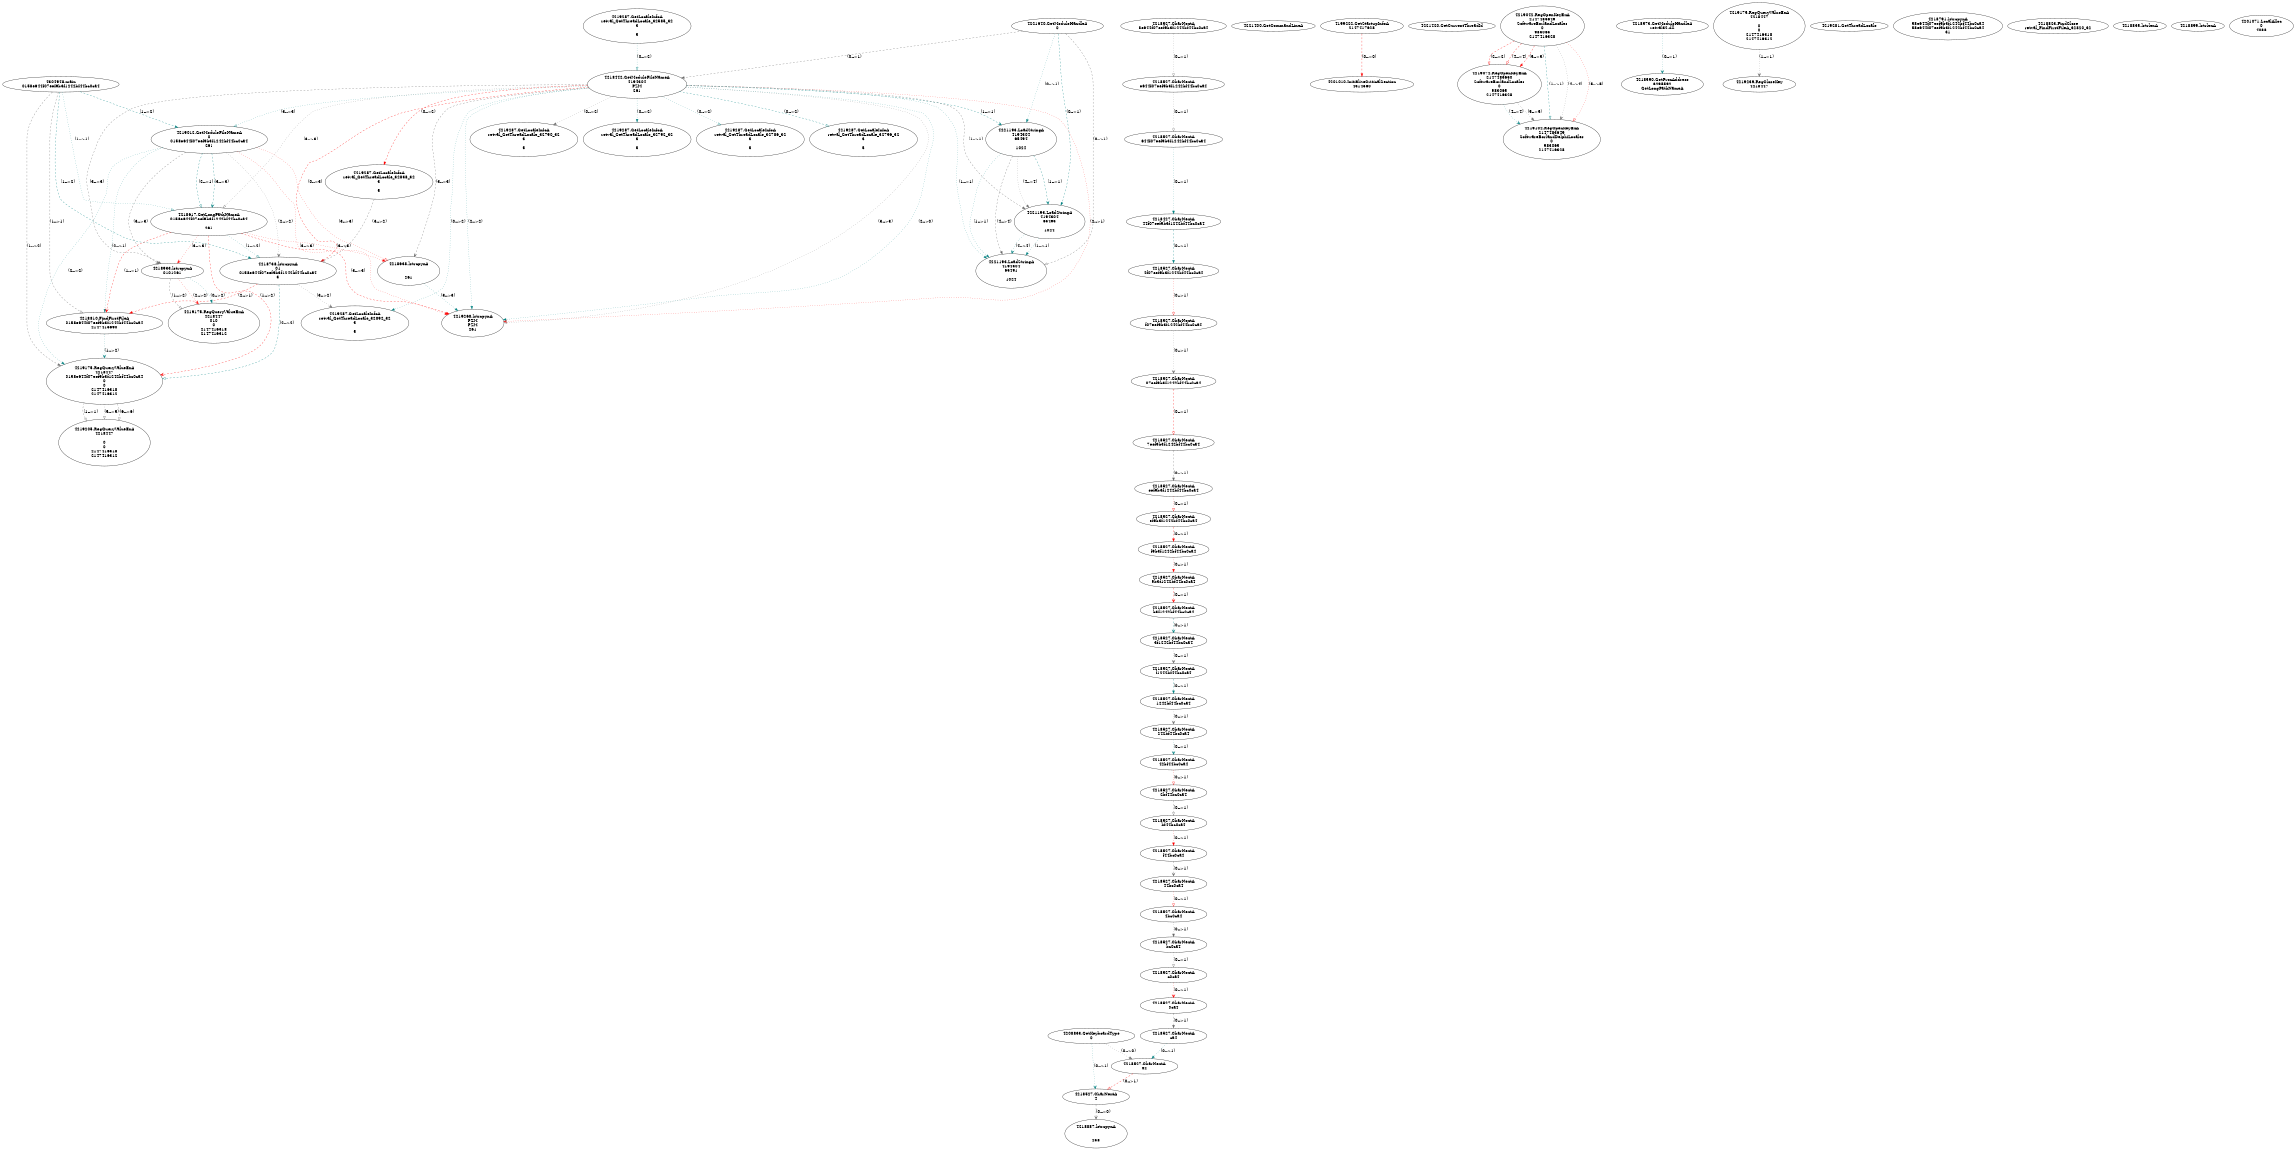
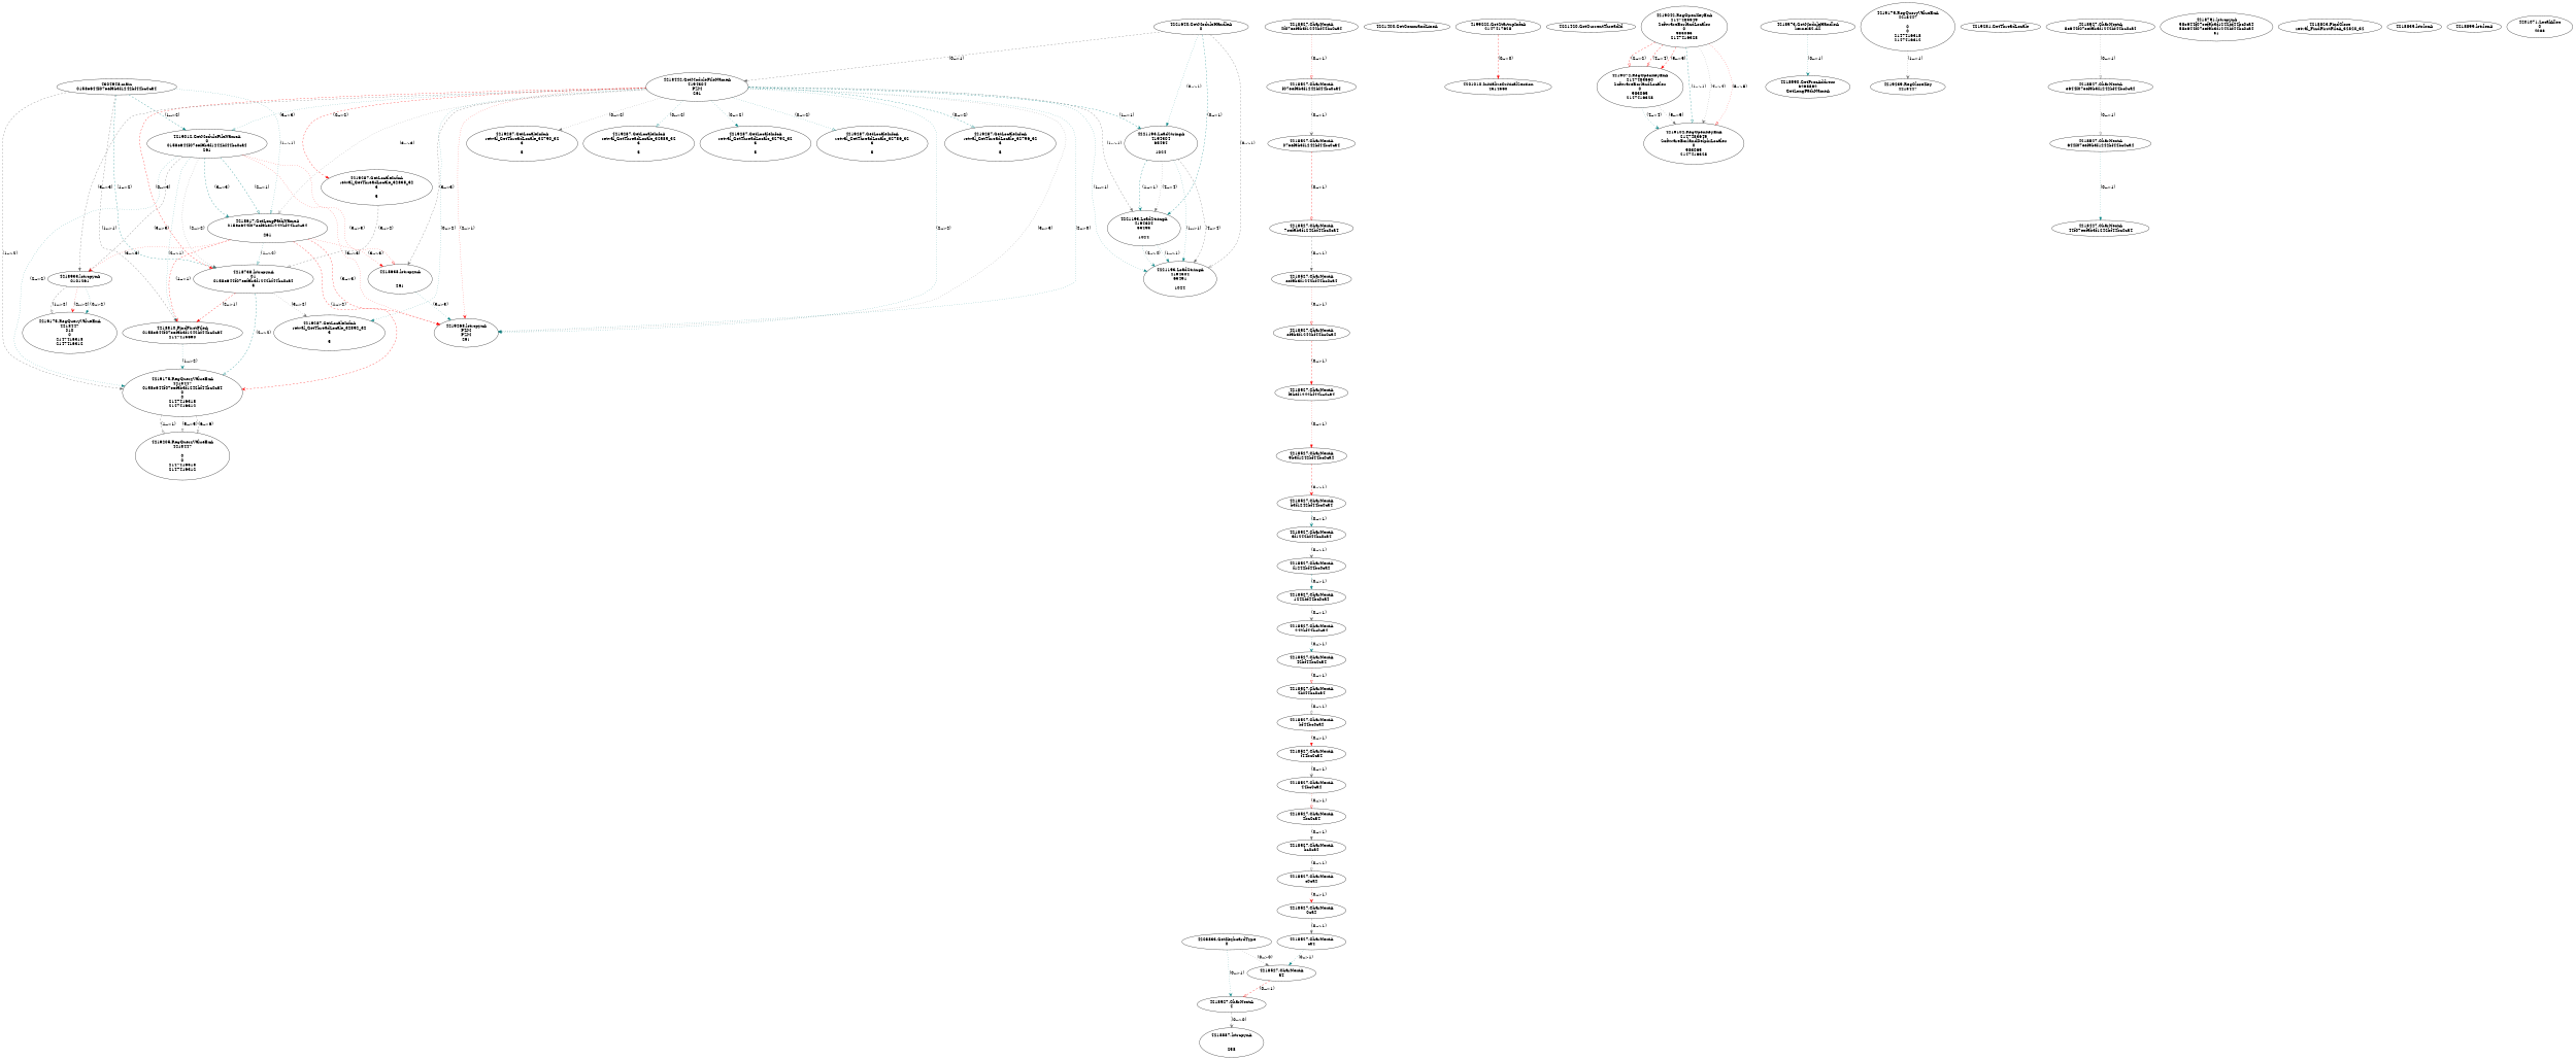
  digraph {
    edge [arrowhead=normal color=teal style=dotted]
    n1 [label="4304948.main\n0158e644f07eef9b3f1242bf44bc0ca4"]
    n2 [label="4219012.GetModuleFileNameA\n0\n0158e644f07eef9b3f1242bf44bc0ca4\n261"]
    n3 [label="4218617.GetLongPathNameA\n0158e644f07eef9b3f1242bf44bc0ca4\n\n261"]
    n4 [label="4218738.lstrcpynA\n01\n0158e644f07eef9b3f1242bf44bc0ca4\n3"]
    n5 [label="4218810.FindFirstFileA\n0158e644f07eef9b3f1242bf44bc0ca4\n2147415690"]
    n6 [label="4219175.RegQueryValueExA\n4218447\n0158e644f07eef9b3f1242bf44bc0ca4\n0\n0\n2147416318\n2147416312"]
    n7 [label="4218638.lstrcpynA\n\n\n261"]
    n8 [label="4219268.lstrcpynA\nPZM\nPZM\n261"]
    n9 [label="4218933.lstrcpynA\n0101261"]
    n10 [label="4219287.GetLocaleInfoA\nretval_GetThreadLocale_32892_32\n3\n\n5"]
    n11 [label="4219205.RegQueryValueExA\n4218447\n\n0\n0\n2147416318\n2147416312"]
    n12 [label="4221640.GetModuleHandleA\n0"]
    n13 [label="4218442.GetModuleFileNameA\n4194304\nPZM\n261"]
    n14 [label="4221193.LoadStringA\n4194304\n65494\n\n1024"]
    n15 [label="4221193.LoadStringA\n4194304\n65493\n\n1024"]
    n16 [label="4221193.LoadStringA\n4194304\n65491\n\n1024"]
    n17 [label="4219287.GetLocaleInfoA\nretval_GetThreadLocale_32790_32\n3\n\n5"]
    n18 [label="4219287.GetLocaleInfoA\nretval_GetThreadLocale_32838_32\n3\n\n5"]
    n19 [label="4219287.GetLocaleInfoA\nretval_GetThreadLocale_32585_32\n3\n\n5"]
    n20 [label="4219287.GetLocaleInfoA\nretval_GetThreadLocale_32792_32\n3\n\n5"]
    n21 [label="4219287.GetLocaleInfoA\nretval_GetThreadLocale_32786_32\n3\n\n5"]
    n22 [label="4219287.GetLocaleInfoA\nretval_GetThreadLocale_32796_32\n3\n\n5"]
    n23 [label="4208833.GetKeyboardType\n0"]
    n24 [label="4218527.CharNextA\na4"]
    n25 [label="4218527.CharNextA\n4"]
    n26 [label="4218887.lstrcpynA\n\n\n258"]
    n27 [label="4221400.GetCommandLineA\n"]
    n28 [label="4199222.GetStartupInfoA\n2147417628"]
    n29 [label="4201010.InitializeCriticalSection\n4314560"]
    n30 [label="4221420.GetCurrentThreadId\n"]
    n31 [label="4219175.RegQueryValueExA\n4218447\n010\n0\n2147416318\n2147416312"]
    n32 [label="4219042.RegOpenKeyExA\n2147483649\nSoftware\Borland\Locales\n0\n983065\n2147416328"]
    n33 [label="4219072.RegOpenKeyExA\n2147483650\nSoftware\Borland\Locales\n0\n983065\n2147416328"]
    n34 [label="4219102.RegOpenKeyExA\n2147483649\nSoftware\Borland\Delphi\Locales\n0\n983065\n2147416328"]
-   n35 [label="4218573.GetModuleHandleA\nretval32.dll"]
+   n35 [label="4218573.GetModuleHandleA\nkernel32.dll"]
    n36 [label="4218590.GetProcAddress\n6295592\nGetLongPathNameA"]
    n37 [label="4219175.RegQueryValueExA\n4218447\n\n0\n0\n2147416318\n2147416312"]
    n38 [label="4219239.RegCloseKey\n4218447"]
    n39 [label="4219281.GetThreadLocale\n"]
    n40 [label="4218527.CharNextA\n8e644f07eef9b3f1242bf44bc0ca4"]
    n41 [label="4218527.CharNextA\ne644f07eef9b3f1242bf44bc0ca4"]
    n42 [label="4218527.CharNextA\n644f07eef9b3f1242bf44bc0ca4"]
    n43 [label="4218427.CharNextA\n44f07eef9b3f1242bf44bc0ca4"]
    n44 [label="4218527.CharNextA\n4f07eef9b3f1242bf44bc0ca4"]
    n45 [label="4218527.CharNextA\nf07eef9b3f1242bf44bc0ca4"]
    n46 [label="4218527.CharNextA\n07eef9b3f1242bf44bc0ca4"]
    n47 [label="4218527.CharNextA\n7eef9b3f1242bf44bc0ca4"]
    n48 [label="4218527.CharNextA\neef9b3f1242bf44bc0ca4"]
    n49 [label="4218527.CharNextA\nef9b3f1242bf44bc0ca4"]
    n50 [label="4218527.CharNextA\nf9b3f1242bf44bc0ca4"]
    n51 [label="4218527.CharNextA\n9b3f1242bf44bc0ca4"]
    n52 [label="4218527.CharNextA\nb3f1242bf44bc0ca4"]
    n53 [label="4218527.CharNextA\n3f1242bf44bc0ca4"]
    n54 [label="4218527.CharNextA\nf1242bf44bc0ca4"]
    n55 [label="4218527.CharNextA\n1242bf44bc0ca4"]
    n56 [label="4218527.CharNextA\n242bf44bc0ca4"]
    n57 [label="4218527.CharNextA\n42bf44bc0ca4"]
    n58 [label="4218527.CharNextA\n2bf44bc0ca4"]
    n59 [label="4218527.CharNextA\nbf44bc0ca4"]
    n60 [label="4218527.CharNextA\nf44bc0ca4"]
    n61 [label="4218527.CharNextA\n44bc0ca4"]
    n62 [label="4218527.CharNextA\n4bc0ca4"]
    n63 [label="4218527.CharNextA\nbc0ca4"]
    n64 [label="4218527.CharNextA\nc0ca4"]
    n65 [label="4218527.CharNextA\n0ca4"]
    n66 [label="4218527.CharNextA\nca4"]
    n67 [label="4218791.lstrcpynA\n58e644f07eef9b3f1242bf44bc0ca4\n58e644f07eef9b3f1242bf44bc0ca4\n31"]
    n68 [label="4218823.FindClose\nretval_FindFirstFileA_32820_32"]
    n69 [label="4218835.lstrlenA\n"]
    n70 [label="4218899.lstrlenA\n"]
    n71 [label="4201071.LocalAlloc\n0\n4088"]
    n1 -> n2 [label="(1-->2)" style=dashed]
    n1 -> n3 [arrowhead=onormal label="(1-->1)"]
    n1 -> n4 [label="(1-->2)" style=dashed]
    n1 -> n5 [arrowhead=onormal color=gray40 label="(1-->1)" style=dashed]
    n1 -> n6 [color=gray40 label="(1-->2)" style=dashed]
    n2 -> n3 [arrowhead=onormal label="(2-->1)" style=dashed]
    n2 -> n3 [arrowhead=vee label="(3-->3)" style=dashed]
    n2 -> n4 [arrowhead=vee color=gray40 label="(2-->2)"]
    n2 -> n5 [label="(2-->1)"]
    n2 -> n6 [label="(2-->2)"]
    n2 -> n7 [arrowhead=onormal color=red label="(3-->3)"]
    n2 -> n8 [color=red label="(3-->3)"]
    n2 -> n9 [arrowhead=vee color=gray40 label="(3-->3)" style=dashed]
    n3 -> n4 [arrowhead=onormal label="(1-->2)"]
    n3 -> n5 [arrowhead=vee color=red label="(1-->1)" style=dashed]
    n3 -> n6 [arrowhead=vee color=red label="(1-->2)" style=dashed]
    n3 -> n7 [color=red label="(3-->3)"]
    n3 -> n8 [color=red label="(3-->3)" style=dashed]
    n3 -> n9 [arrowhead=vee color=red label="(3-->3)"]
    n4 -> n5 [color=red label="(2-->1)" style=dashed]
    n4 -> n6 [arrowhead=onormal label="(2-->2)" style=dashed]
    n4 -> n10 [arrowhead=vee color=gray40 label="(3-->2)"]
    n5 -> n6 [arrowhead=vee label="(1-->2)"]
    n6 -> n11 [arrowhead=onormal color=gray40 label="(1-->1)" style=dashed]
    n6 -> n11 [arrowhead=onormal color=gray40 label="(5-->5)"]
    n6 -> n11 [arrowhead=onormal color=gray40 label="(6-->6)" style=dashed]
    n7 -> n8 [label="(3-->3)"]
    n9 -> n31 [arrowhead=onormal color=gray40 label="(1-->2)" style=dashed]
    n9 -> n31 [arrowhead=vee color=red label="(2-->2)"]
    n9 -> n31 [label="(0-->2)"]
    n12 -> n13 [color=gray40 label="(0-->1)" style=dashed]
    n12 -> n14 [label="(0-->1)"]
    n12 -> n15 [label="(0-->1)" style=dashed]
    n12 -> n16 [arrowhead=onormal color=gray40 label="(0-->1)" style=dashed]
    n13 -> n2 [arrowhead=onormal label="(3-->3)"]
    n13 -> n3 [arrowhead=onormal color=gray40 label="(3-->3)"]
    n13 -> n4 [color=red label="(0-->3)" style=dashed]
    n13 -> n7 [arrowhead=vee color=gray40 label="(3-->3)" style=dashed]
    n13 -> n8 [arrowhead=vee color=red label="(2-->1)"]
    n13 -> n8 [label="(2-->2)"]
    n13 -> n8 [arrowhead=onormal color=gray40 label="(3-->3)"]
    n13 -> n8 [label="(2-->0)"]
    n13 -> n9 [color=gray40 label="(3-->3)" style=dashed]
    n13 -> n10 [label="(0-->2)"]
    n13 -> n14 [arrowhead=vee label="(1-->1)" style=dashed]
    n13 -> n15 [color=gray40 label="(1-->1)" style=dashed]
    n13 -> n16 [label="(1-->1)"]
    n13 -> n17 [color=gray40 label="(0-->2)"]
    n13 -> n18 [color=red label="(0-->2)" style=dashed]
-   n19 -> n13 [arrowhead=onormal label="(0-->2)"]
+   n13 -> n19 [arrowhead=onormal label="(0-->2)"]
    n13 -> n20 [label="(0-->2)"]
    n13 -> n21 [arrowhead=onormal label="(0-->2)"]
    n13 -> n22 [arrowhead=onormal label="(0-->2)" style=dashed]
    n14 -> n15 [arrowhead=vee label="(1-->1)" style=dashed]
    n14 -> n15 [color=gray40 label="(4-->4)"]
    n14 -> n16 [label="(1-->1)"]
    n14 -> n16 [color=gray40 label="(4-->4)" style=dashed]
    n15 -> n16 [label="(1-->1)"]
    n15 -> n16 [arrowhead=vee label="(4-->4)"]
    n18 -> n4 [arrowhead=onormal color=gray40 label="(3-->2)" style=dashed]
    n23 -> n24 [color=gray40 label="(0-->0)"]
    n23 -> n25 [arrowhead=vee label="(0-->1)"]
    n24 -> n25 [arrowhead=onormal color=red label="(0-->1)" style=dashed]
    n25 -> n26 [arrowhead=vee color=gray40 label="(0-->0)" style=dashed]
    n28 -> n29 [color=red label="(0-->0)" style=dashed]
    n32 -> n33 [arrowhead=onormal color=red label="(2-->2)" style=dashed]
    n32 -> n33 [arrowhead=onormal color=red label="(4-->4)" style=dashed]
    n32 -> n33 [color=red label="(5-->5)" style=dashed]
    n32 -> n34 [arrowhead=onormal label="(1-->1)" style=dashed]
    n32 -> n34 [arrowhead=vee color=gray40 label="(4-->4)"]
    n32 -> n34 [arrowhead=onormal color=red label="(5-->5)"]
    n33 -> n34 [arrowhead=vee label="(4-->4)"]
    n33 -> n34 [color=gray40 label="(5-->5)"]
    n35 -> n36 [arrowhead=vee label="(0-->1)"]
    n37 -> n38 [arrowhead=vee color=gray40 label="(1-->1)"]
    n40 -> n41 [arrowhead=onormal color=gray40 label="(0-->1)"]
    n41 -> n42 [arrowhead=onormal color=gray40 label="(0-->1)"]
    n42 -> n43 [label="(0-->1)"]
-   n43 -> n44 [label="(0-->1)" style=dashed]
    n44 -> n45 [arrowhead=onormal color=red label="(0-->1)"]
    n45 -> n46 [arrowhead=vee color=gray40 label="(0-->1)"]
    n46 -> n47 [arrowhead=onormal color=red label="(0-->1)" style=dashed]
    n47 -> n48 [color=gray40 label="(0-->1)" style=dashed]
    n48 -> n49 [arrowhead=onormal color=red label="(0-->1)"]
    n49 -> n50 [color=red label="(0-->1)" style=dashed]
    n50 -> n51 [color=red label="(0-->1)"]
    n51 -> n52 [arrowhead=vee color=red label="(0-->1)" style=dashed]
    n52 -> n53 [arrowhead=vee label="(0-->1)" style=dashed]
    n53 -> n54 [arrowhead=vee color=gray40 label="(0-->1)"]
    n54 -> n55 [label="(0-->1)" style=dashed]
    n55 -> n56 [arrowhead=vee color=gray40 label="(0-->1)"]
    n56 -> n57 [arrowhead=vee label="(0-->1)"]
    n57 -> n58 [arrowhead=onormal color=red label="(0-->1)"]
    n58 -> n59 [arrowhead=onormal color=gray40 label="(0-->1)" style=dashed]
    n59 -> n60 [color=red label="(0-->1)"]
    n60 -> n61 [arrowhead=vee color=gray40 label="(0-->1)" style=dashed]
    n61 -> n62 [arrowhead=onormal color=red label="(0-->1)"]
    n62 -> n63 [color=gray40 label="(0-->1)"]
    n63 -> n64 [arrowhead=onormal color=gray40 label="(0-->1)"]
    n64 -> n65 [arrowhead=vee color=red label="(0-->1)"]
    n65 -> n66 [color=gray40 label="(0-->1)" style=dashed]
    n66 -> n24 [label="(0-->1)"]
  }
